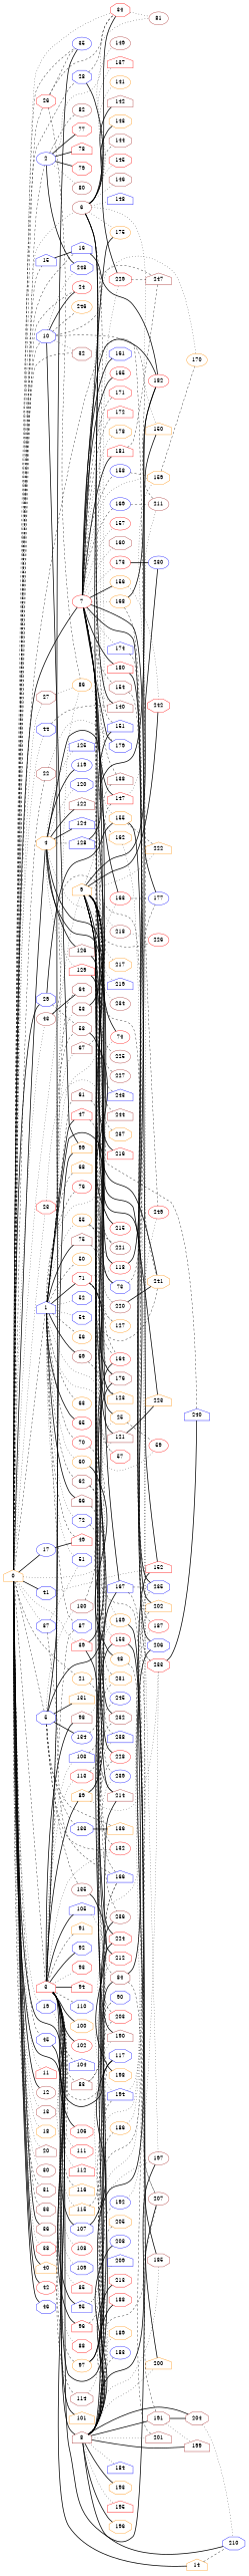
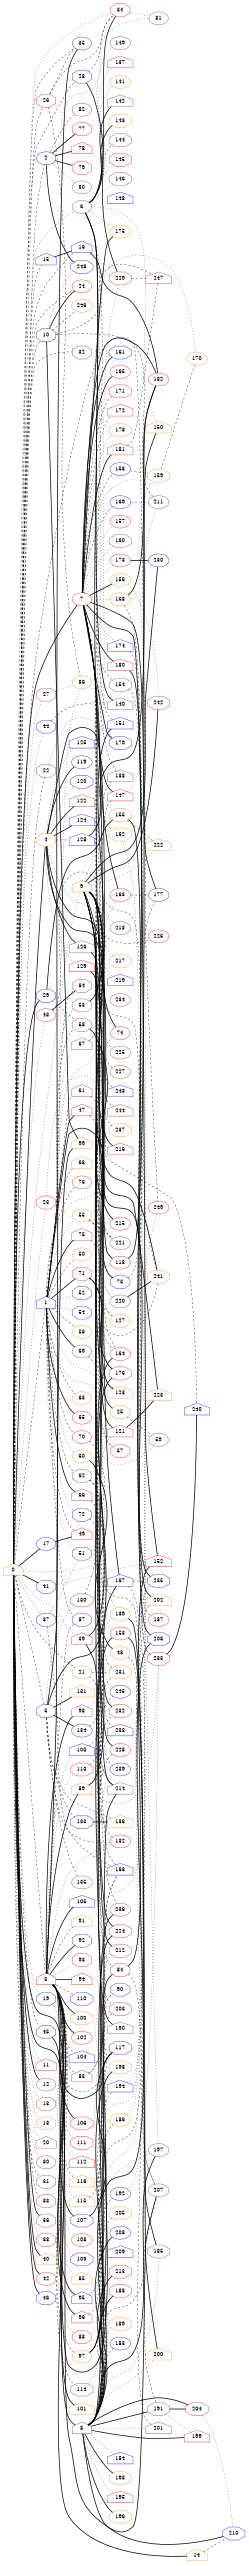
  graph {
    rankdir=LR
    node [color=blue shape=octagon]
    edge [style=dashed]
    0 [color=darkorange shape=house]
    1 [shape=house]
    2 [shape=ellipse]
    3 [color=red shape=house]
    4 [color=darkorange]
    5
    6 [color=brown shape=ellipse]
    7 [color=red shape=ellipse]
    8 [color=brown shape=house]
    9 [color=darkorange shape=house]
    10
    11 [color=red shape=house]
    12 [color=brown shape=ellipse]
    13 [color=brown]
    14 [color=darkorange shape=house]
    15 [shape=house]
    16 [shape=house]
    17 [shape=ellipse]
    18 [color=darkorange]
    19
    20 [color=brown shape=house]
    21 [color=darkorange shape=ellipse]
    22 [color=brown]
    23 [color=red]
    24 [color=red shape=ellipse]
    25 [color=darkorange]
    26 [color=red]
    27 [color=brown]
    28
    29
    30 [color=brown shape=ellipse]
    31 [color=brown]
    32 [color=brown]
    33 [color=brown]
    34 [color=red]
    35 [shape=ellipse]
    36 [color=brown]
    37
    38 [color=red]
    39 [color=red shape=house]
    40 [color=darkorange shape=house]
    41
    42 [color=red shape=ellipse]
    43 [color=brown shape=ellipse]
    44
    45
    46
    211 [color=brown shape=ellipse]
    47 [color=red shape=house]
    49 [color=red shape=house]
    50 [color=darkorange shape=ellipse]
    51
    52
    53 [color=brown]
    54
    55 [color=darkorange shape=ellipse]
    56 [color=darkorange shape=ellipse]
    57 [color=red]
    58 [color=brown]
    59 [color=red shape=ellipse]
    60 [color=darkorange shape=ellipse]
    61 [color=brown shape=house]
    62 [color=brown]
    63 [color=darkorange shape=ellipse]
    64 [color=brown]
    65 [color=red shape=ellipse]
    66 [color=brown shape=house]
    67 [color=brown shape=house]
    68 [color=darkorange shape=house]
    69 [color=brown shape=ellipse]
    70 [color=red shape=ellipse]
    71 [color=red]
    72
    73
    74 [color=red shape=ellipse]
    75 [color=brown shape=house]
    76 [color=red shape=ellipse]
    87
    163 [color=red shape=ellipse]
    77 [color=red]
    78 [color=red shape=house]
    79 [color=red]
    80 [color=brown shape=ellipse]
    81 [color=brown shape=ellipse]
    82 [color=brown shape=ellipse]
    248
    83 [color=brown shape=house]
    84 [color=brown]
-   85 [color=red shape=house]
+   85 [color=darkorange shape=house]
    86 [color=darkorange shape=ellipse]
    88 [color=red]
    89 [color=darkorange shape=house]
    90
    91 [color=darkorange shape=house]
    92
    93 [color=red]
    94 [color=red shape=house]
    95 [shape=house]
    96 [color=red shape=house]
    97 [color=darkorange shape=ellipse]
    98 [color=brown shape=house]
    99 [color=darkorange shape=house]
    100 [color=darkorange]
    101 [color=darkorange shape=house]
    102 [color=red shape=ellipse]
    103 [shape=house]
    104 [shape=house]
    105 [shape=house]
    106 [color=red]
    107
    108 [color=red shape=ellipse]
    109
    110
    111 [color=red]
    112 [color=red shape=house]
    113 [color=red]
    114 [color=brown]
    115 [color=darkorange shape=house]
    116 [color=darkorange shape=house]
    117
    132 [color=red shape=ellipse]
    128 [shape=house]
    129 [color=red shape=house]
    118 [color=red shape=ellipse]
    119 [shape=ellipse]
    120
    121 [color=brown shape=house]
    122 [color=brown shape=house]
    123 [color=darkorange shape=house]
    124 [shape=house]
    125 [shape=house]
    126 [color=brown shape=house]
    127 [color=darkorange shape=ellipse]
    130 [color=brown]
    131 [color=darkorange shape=house]
    133
    134 [shape=ellipse]
    135 [color=brown shape=ellipse]
    136 [color=darkorange shape=house]
    176 [color=brown]
    137 [color=red shape=house]
    138 [color=brown shape=house]
    139 [color=darkorange shape=ellipse]
    140 [color=brown shape=house]
    141 [color=darkorange shape=ellipse]
    142 [color=brown shape=house]
    143 [color=darkorange]
    144 [color=brown]
    145 [color=red]
    146 [color=brown]
    147 [color=red shape=house]
    148 [shape=house]
    149 [color=brown shape=ellipse]
    150 [color=darkorange shape=house]
    151 [shape=house]
    175 [color=darkorange shape=ellipse]
    152 [color=red shape=house]
    153 [color=red shape=ellipse]
    154 [color=brown]
    155 [color=darkorange]
    156 [color=darkorange shape=ellipse]
    157 [color=red shape=ellipse]
    158 [shape=ellipse]
    159 [color=darkorange]
    160 [color=brown]
    161
    162 [color=darkorange]
    164 [color=red shape=ellipse]
    165 [color=red shape=ellipse]
    166 [shape=house]
    167 [shape=house]
    168 [color=darkorange shape=ellipse]
    169 [shape=ellipse]
    170 [color=darkorange shape=ellipse]
    171 [color=red]
    172 [color=red shape=house]
    173 [color=red shape=ellipse]
    174 [shape=house]
    177 [shape=ellipse]
    178 [color=darkorange]
    179
    180 [color=red shape=house]
    181 [color=red shape=house]
    182 [color=red shape=ellipse]
    183 [shape=ellipse]
    184 [shape=house]
    185 [color=brown]
    186 [color=darkorange shape=ellipse]
    187 [color=red shape=ellipse]
    188 [color=red]
    189 [color=darkorange]
    190 [color=brown shape=house]
    191 [color=brown]
    192 [shape=ellipse]
    193 [color=darkorange]
    194 [shape=house]
    195 [color=red shape=house]
    196 [color=darkorange]
    197 [color=brown shape=ellipse]
    198 [color=darkorange]
    199 [color=brown shape=house]
    200 [color=darkorange shape=house]
    201 [color=brown shape=house]
    202 [color=darkorange shape=house]
    203 [color=red]
    204 [color=brown]
    205 [color=darkorange]
    206
    207 [color=brown shape=ellipse]
    208 [shape=ellipse]
    209 [shape=house]
    210
    212 [color=red]
    213 [color=red]
    214 [color=brown shape=house]
    224 [color=red]
    215 [color=red shape=ellipse]
    216 [color=red shape=house]
    217 [color=darkorange]
    218 [color=brown shape=ellipse]
    219 [shape=house]
    220 [color=brown shape=ellipse]
    221 [color=brown shape=ellipse]
    222 [color=darkorange shape=house]
    223 [color=darkorange shape=house]
    225 [color=brown shape=ellipse]
    226 [color=red shape=ellipse]
    227 [color=brown shape=ellipse]
    228 [color=red shape=ellipse]
    229 [color=red]
    230 [shape=ellipse]
    231 [color=darkorange]
    232 [color=brown]
    233 [color=red]
    234 [color=brown shape=ellipse]
    235
    236 [color=brown shape=ellipse]
    237 [color=darkorange]
    238 [shape=house]
    239 [shape=ellipse]
    240 [shape=house]
    241 [color=darkorange]
    242 [color=red]
    243 [shape=house]
    244 [color=brown shape=house]
    245 [shape=ellipse]
    249 [color=red shape=ellipse]
    246 [color=darkorange shape=ellipse]
    247 [color=brown shape=house]
    48 [color=darkorange shape=ellipse]
    0 -- 1
    0 -- 2
    0 -- 3
    0 -- 4 [style=bold]
    0 -- 5
    0 -- 6 [style=dotted]
    0 -- 7 [style=bold]
    0 -- 8 [style=bold]
    0 -- 9 [style=dotted]
    0 -- 10
    0 -- 11 [style=dotted]
    0 -- 12 [style=bold]
    0 -- 13 [style=dotted]
    0 -- 14 [style=bold]
    0 -- 15
    0 -- 16
    0 -- 17 [style=bold]
    0 -- 18 [style=dotted]
    0 -- 19 [style=dotted]
    0 -- 20 [style=dotted]
    0 -- 21
    0 -- 22
    0 -- 23 [style=dotted]
    0 -- 24
    0 -- 25 [style=dotted]
    0 -- 26
    0 -- 27 [style=dotted]
    0 -- 28
    0 -- 29 [style=bold]
    0 -- 30 [style=dotted]
    0 -- 31
    0 -- 32
    0 -- 33
    0 -- 34 [style=dotted]
    0 -- 35
    0 -- 36 [style=bold]
    0 -- 37 [style=dotted]
    0 -- 38 [style=dotted]
    0 -- 39 [style=dotted]
    0 -- 40 [style=bold]
    0 -- 41 [style=bold]
    0 -- 42 [style=bold]
    0 -- 43 [style=dotted]
    0 -- 44 [style=dotted]
    0 -- 45
    0 -- 46 [style=bold]
    0 -- 211
    1 -- 47 [style=bold]
    1 -- 49
    1 -- 50
    1 -- 51 [style=dotted]
    1 -- 52 [style=dotted]
    1 -- 53 [style=dotted]
    1 -- 54 [style=dotted]
    1 -- 55 [style=dotted]
    1 -- 56
    1 -- 57 [style=dotted]
    1 -- 58
    1 -- 59 [style=dotted]
    1 -- 60 [style=dotted]
    1 -- 61
    1 -- 62
    1 -- 63
    1 -- 64
    1 -- 65 [style=bold]
    1 -- 66 [style=bold]
    1 -- 67 [style=dotted]
    1 -- 68
    1 -- 69 [style=bold]
    1 -- 70
    1 -- 71 [style=bold]
    1 -- 72 [style=dotted]
    1 -- 73 [style=bold]
    1 -- 74 [style=dotted]
    1 -- 75 [style=bold]
    1 -- 76
    1 -- 87
    1 -- 163 [style=dotted]
    2 -- 77 [style=bold]
    2 -- 78 [style=bold]
    2 -- 79 [style=bold]
    2 -- 80 [style=dotted]
    2 -- 81 [style=dotted]
    2 -- 82
    2 -- 248 [style=bold]
    3 -- 87
    3 -- 83
    3 -- 84 [style=bold]
    3 -- 85 [style=dotted]
    3 -- 86 [style=dotted]
    3 -- 88 [style=dotted]
    3 -- 89 [style=bold]
    3 -- 90
    3 -- 91
    3 -- 92 [style=bold]
    3 -- 93 [style=dotted]
    3 -- 94 [style=bold]
    3 -- 95 [style=bold]
    3 -- 96 [style=bold]
    3 -- 97
    3 -- 98 [style=bold]
    3 -- 99 [style=bold]
    3 -- 100 [style=bold]
    3 -- 101 [style=bold]
    3 -- 102 [style=bold]
    3 -- 103 [style=dotted]
    3 -- 104
    3 -- 105 [style=bold]
    3 -- 106 [style=bold]
    3 -- 107 [style=bold]
    3 -- 108 [style=dotted]
    3 -- 109 [style=dotted]
    3 -- 110
    3 -- 111 [style=dotted]
    3 -- 112 [style=dotted]
    3 -- 113 [style=dotted]
    3 -- 114
    3 -- 115 [style=dotted]
    3 -- 116
    3 -- 117 [style=bold]
    3 -- 132 [style=dotted]
    4 -- 128
    4 -- 129 [style=dotted]
    4 -- 118 [style=bold]
    4 -- 119 [style=bold]
    4 -- 120 [style=dotted]
    4 -- 121 [style=bold]
    4 -- 122 [style=bold]
    4 -- 123 [style=bold]
    4 -- 124 [style=bold]
    4 -- 125 [style=dotted]
    4 -- 126 [style=bold]
    4 -- 127 [style=dotted]
    5 -- 35 [style=bold]
    5 -- 132
    5 -- 130 [style=dotted]
    5 -- 131 [style=bold]
    5 -- 133
    5 -- 134 [style=bold]
    5 -- 135
    5 -- 136
    5 -- 176 [style=bold]
    6 -- 34 [style=bold]
    6 -- 137 [style=dotted]
    6 -- 138
    6 -- 139 [style=dotted]
    6 -- 140 [style=bold]
    6 -- 141 [style=dotted]
    6 -- 142 [style=bold]
    6 -- 143 [style=bold]
    6 -- 144
    6 -- 145 [style=dotted]
    6 -- 146 [style=dotted]
    6 -- 147 [style=bold]
    6 -- 148 [style=dotted]
    6 -- 149 [style=dotted]
    6 -- 150 [style=dotted]
    6 -- 151
    6 -- 175 [style=dotted]
    7 -- 74 [style=bold]
    7 -- 163 [style=bold]
    7 -- 176
    7 -- 175 [style=bold]
    7 -- 152 [style=bold]
    7 -- 153 [style=dotted]
    7 -- 154
    7 -- 155 [style=dotted]
    7 -- 156 [style=bold]
    7 -- 157 [style=dotted]
    7 -- 158
    7 -- 159 [style=dotted]
    7 -- 160 [style=dotted]
    7 -- 161 [style=bold]
    7 -- 162
    7 -- 164
    7 -- 165 [style=bold]
    7 -- 166
    7 -- 167 [style=bold]
    7 -- 168 [style=dotted]
    7 -- 169
    7 -- 170 [style=dotted]
    7 -- 171
    7 -- 172
    7 -- 173 [style=dotted]
    7 -- 174 [style=dotted]
    7 -- 177 [style=bold]
    7 -- 178 [style=dotted]
    7 -- 179 [style=bold]
    7 -- 180 [style=bold]
    7 -- 181 [style=bold]
    7 -- 182 [style=bold]
    8 -- 211 [style=dotted]
    8 -- 183
    8 -- 184 [style=dotted]
    8 -- 185 [style=dotted]
    8 -- 186
    8 -- 187 [style=dotted]
    8 -- 188 [style=bold]
    8 -- 189 [style=dotted]
    8 -- 190 [style=dotted]
    8 -- 191 [style=bold]
    8 -- 192
    8 -- 193 [style=bold]
    8 -- 194
    8 -- 195 [style=dotted]
    8 -- 196 [style=bold]
    8 -- 197 [style=bold]
-   135 -- 198 [style=bold]
+   8 -- 198 [style=bold]
    8 -- 199 [style=bold]
    8 -- 200 [style=dotted]
    8 -- 201 [style=dotted]
    8 -- 202
    8 -- 203
    8 -- 204 [style=bold]
    8 -- 205
    8 -- 206 [style=bold]
    8 -- 207
    8 -- 208 [style=bold]
    8 -- 209 [style=dotted]
    8 -- 210 [style=bold]
    8 -- 212 [style=dotted]
    8 -- 213 [style=bold]
    8 -- 214 [style=bold]
    8 -- 224 [style=bold]
    9 -- 25 [style=bold]
    9 -- 224 [style=bold]
    9 -- 215 [style=dotted]
    9 -- 216 [style=bold]
    9 -- 217 [style=dotted]
    9 -- 218 [style=dotted]
    9 -- 219 [style=dotted]
    9 -- 220 [style=dotted]
    9 -- 221
    9 -- 222 [style=dotted]
    9 -- 223 [style=bold]
    9 -- 225
    9 -- 226
    9 -- 227
    9 -- 228 [style=bold]
    9 -- 229 [style=dotted]
    9 -- 230 [style=bold]
    9 -- 231
    9 -- 232 [style=bold]
    9 -- 233
    9 -- 234 [style=dotted]
    9 -- 235 [style=bold]
    9 -- 236
    9 -- 237
    9 -- 238
    9 -- 239
    9 -- 240
    9 -- 241 [style=bold]
    9 -- 242 [style=bold]
    9 -- 243
    9 -- 244
    9 -- 245 [style=dotted]
    10 -- 24 [style=bold]
    10 -- 32 [style=dotted]
    10 -- 248 [style=dotted]
    10 -- 99 [style=bold]
    10 -- 249
    10 -- 246
    10 -- 247
    14 -- 210
    15 -- 16 [style=bold]
    16 -- 182 [style=bold]
    17 -- 49 [style=bold]
    19 -- 101 [style=dotted]
    21 -- 214
    21 -- 231
    22 -- 179 [style=dotted]
    23 -- 221 [style=dotted]
    25 -- 59
    26 -- 34
    26 -- 35
    26 -- 86
    27 -- 86 [style=dotted]
    28 -- 34
    28 -- 229 [style=bold]
    29 -- 58
    29 -- 155 [style=bold]
    34 -- 81 [style=dotted]
    37 -- 51 [style=dotted]
    37 -- 166
    39 -- 164 [style=bold]
    39 -- 190 [style=bold]
    41 -- 152 [style=dotted]
    43 -- 64 [style=bold]
    43 -- 233
    44 -- 140
    45 -- 207 [style=bold]
    47 -- 73
    53 -- 151 [style=bold]
    55 -- 57
    55 -- 220 [style=dotted]
    55 -- 221
    58 -- 215 [style=bold]
    60 -- 48 [style=bold]
    61 -- 118
    62 -- 203
    62 -- 214
    66 -- 132
    67 -- 138
    69 -- 123
    70 -- 207
    71 -- 118 [style=dotted]
    71 -- 127
    71 -- 176 [style=bold]
    71 -- 164
    72 -- 84
    73 -- 177
    75 -- 241
    163 -- 177
    83 -- 90 [style=dotted]
    83 -- 224 [style=dotted]
    83 -- 228
    84 -- 152 [style=bold]
    84 -- 201
    86 -- 140 [style=dotted]
    89 -- 167 [style=bold]
    89 -- 233 [style=dotted]
    89 -- 238 [style=dotted]
    95 -- 139 [style=dotted]
    95 -- 239 [style=dotted]
    96 -- 166
    97 -- 153 [style=bold]
    97 -- 236 [style=bold]
    98 -- 121 [style=dotted]
    103 -- 245
    105 -- 194 [style=dotted]
    105 -- 235 [style=dotted]
    107 -- 117 [style=bold]
    113 -- 232
    114 -- 197 [style=dotted]
    115 -- 166
    128 -- 162 [style=dotted]
    128 -- 182 [style=bold]
    129 -- 212 [style=bold]
    118 -- 150 [style=bold]
    121 -- 223 [style=bold]
    126 -- 214 [style=bold]
    130 -- 147
    133 -- 136 [style=bold]
    134 -- 231
    139 -- 185 [style=bold]
    147 -- 159 [style=dotted]
    153 -- 200 [style=bold]
    154 -- 187
    155 -- 206 [style=bold]
    155 -- 222
    156 -- 242 [style=dotted]
    158 -- 159
    159 -- 170
    162 -- 197 [style=dotted]
    167 -- 207
    167 -- 235
    168 -- 182 [style=bold]
    168 -- 241
    169 -- 211
    173 -- 230 [style=bold]
    174 -- 235
    180 -- 202 [style=bold]
    181 -- 247
    186 -- 249 [style=dotted]
    191 -- 199 [style=dotted]
    191 -- 204 [style=bold]
    192 -- 233 [style=dotted]
    194 -- 235 [style=dotted]
    204 -- 210 [style=dotted]
    218 -- 226 [style=dotted]
    220 -- 241 [style=bold]
    229 -- 247
    233 -- 240 [style=bold]
    48 -- 191
  }
